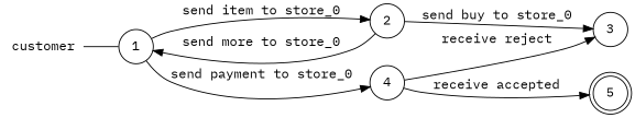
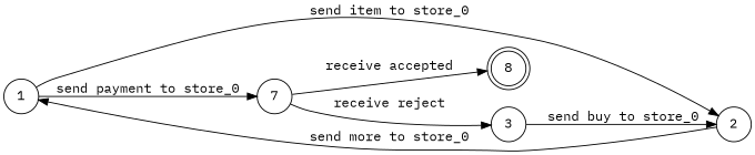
  digraph {
    fontname="IBM Plex Mono"
    rankdir=LR
    node [fontname="IBM Plex Mono" shape=circle]
    edge [fontname="IBM Plex Mono"]
-   n1 [label=customer shape=plaintext]
    n2 [label=1]
    n3 [label=2]
-   n4 [label=4]
-   n5 [label=5 shape=doublecircle]
+   n4 [label=7]
+   n5 [label=8 shape=doublecircle]
    n6 [label=3]
-   n1 -> n2 [arrowhead=none]
    n2 -> n3 [label="send item to store_0"]
    n2 -> n4 [label="send payment to store_0"]
    n3 -> n2 [label="send more to store_0"]
-   n3 -> n6 [label="send buy to store_0"]
+   n6 -> n3 [label="send buy to store_0"]
    n4 -> n5 [label="receive accepted"]
    n4 -> n6 [label="receive reject"]
  }
